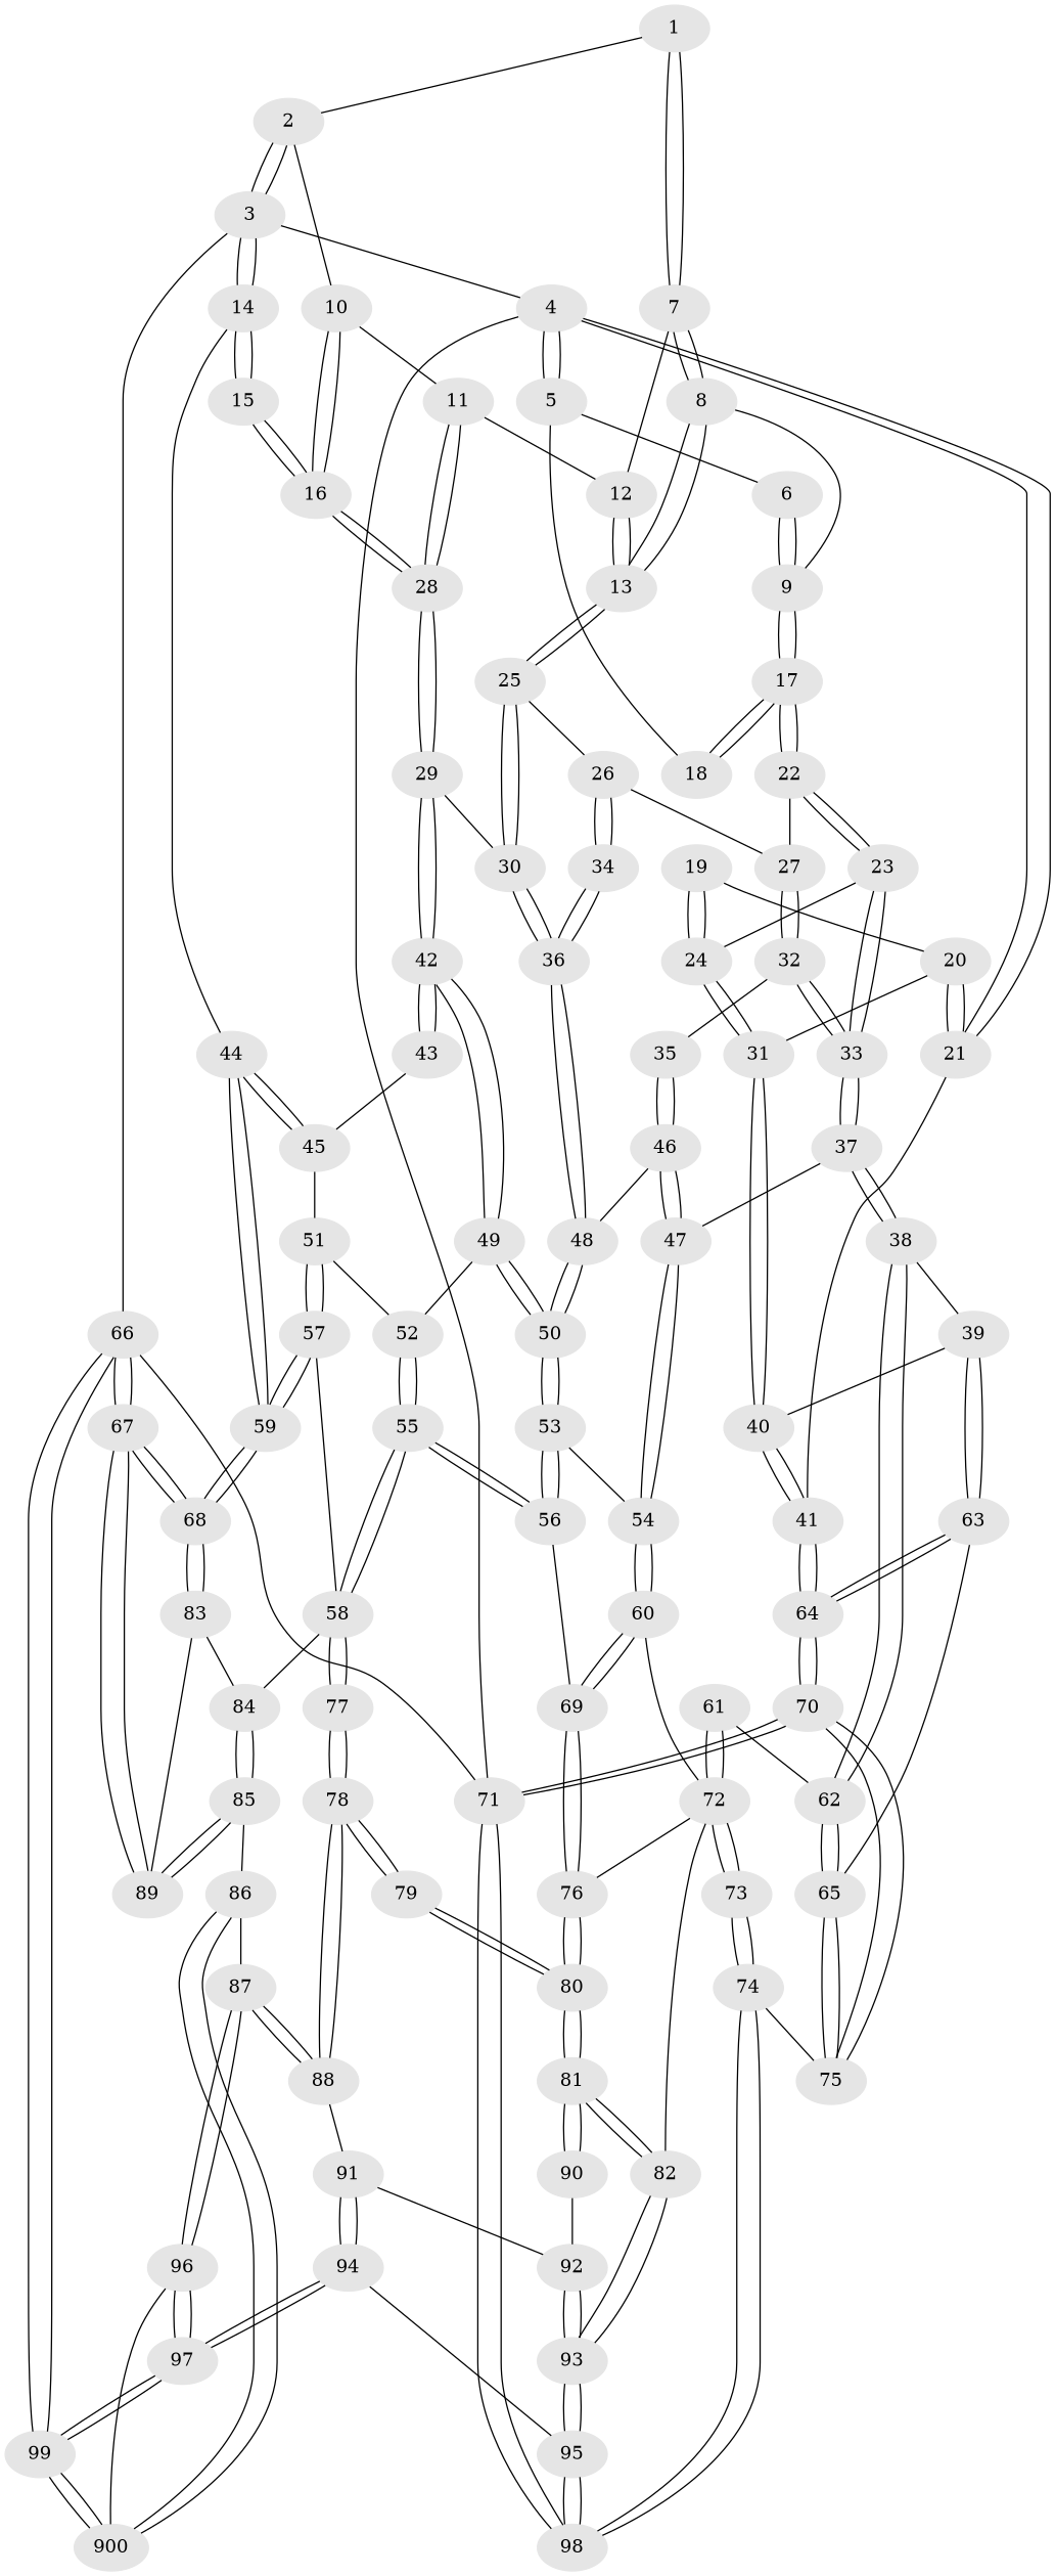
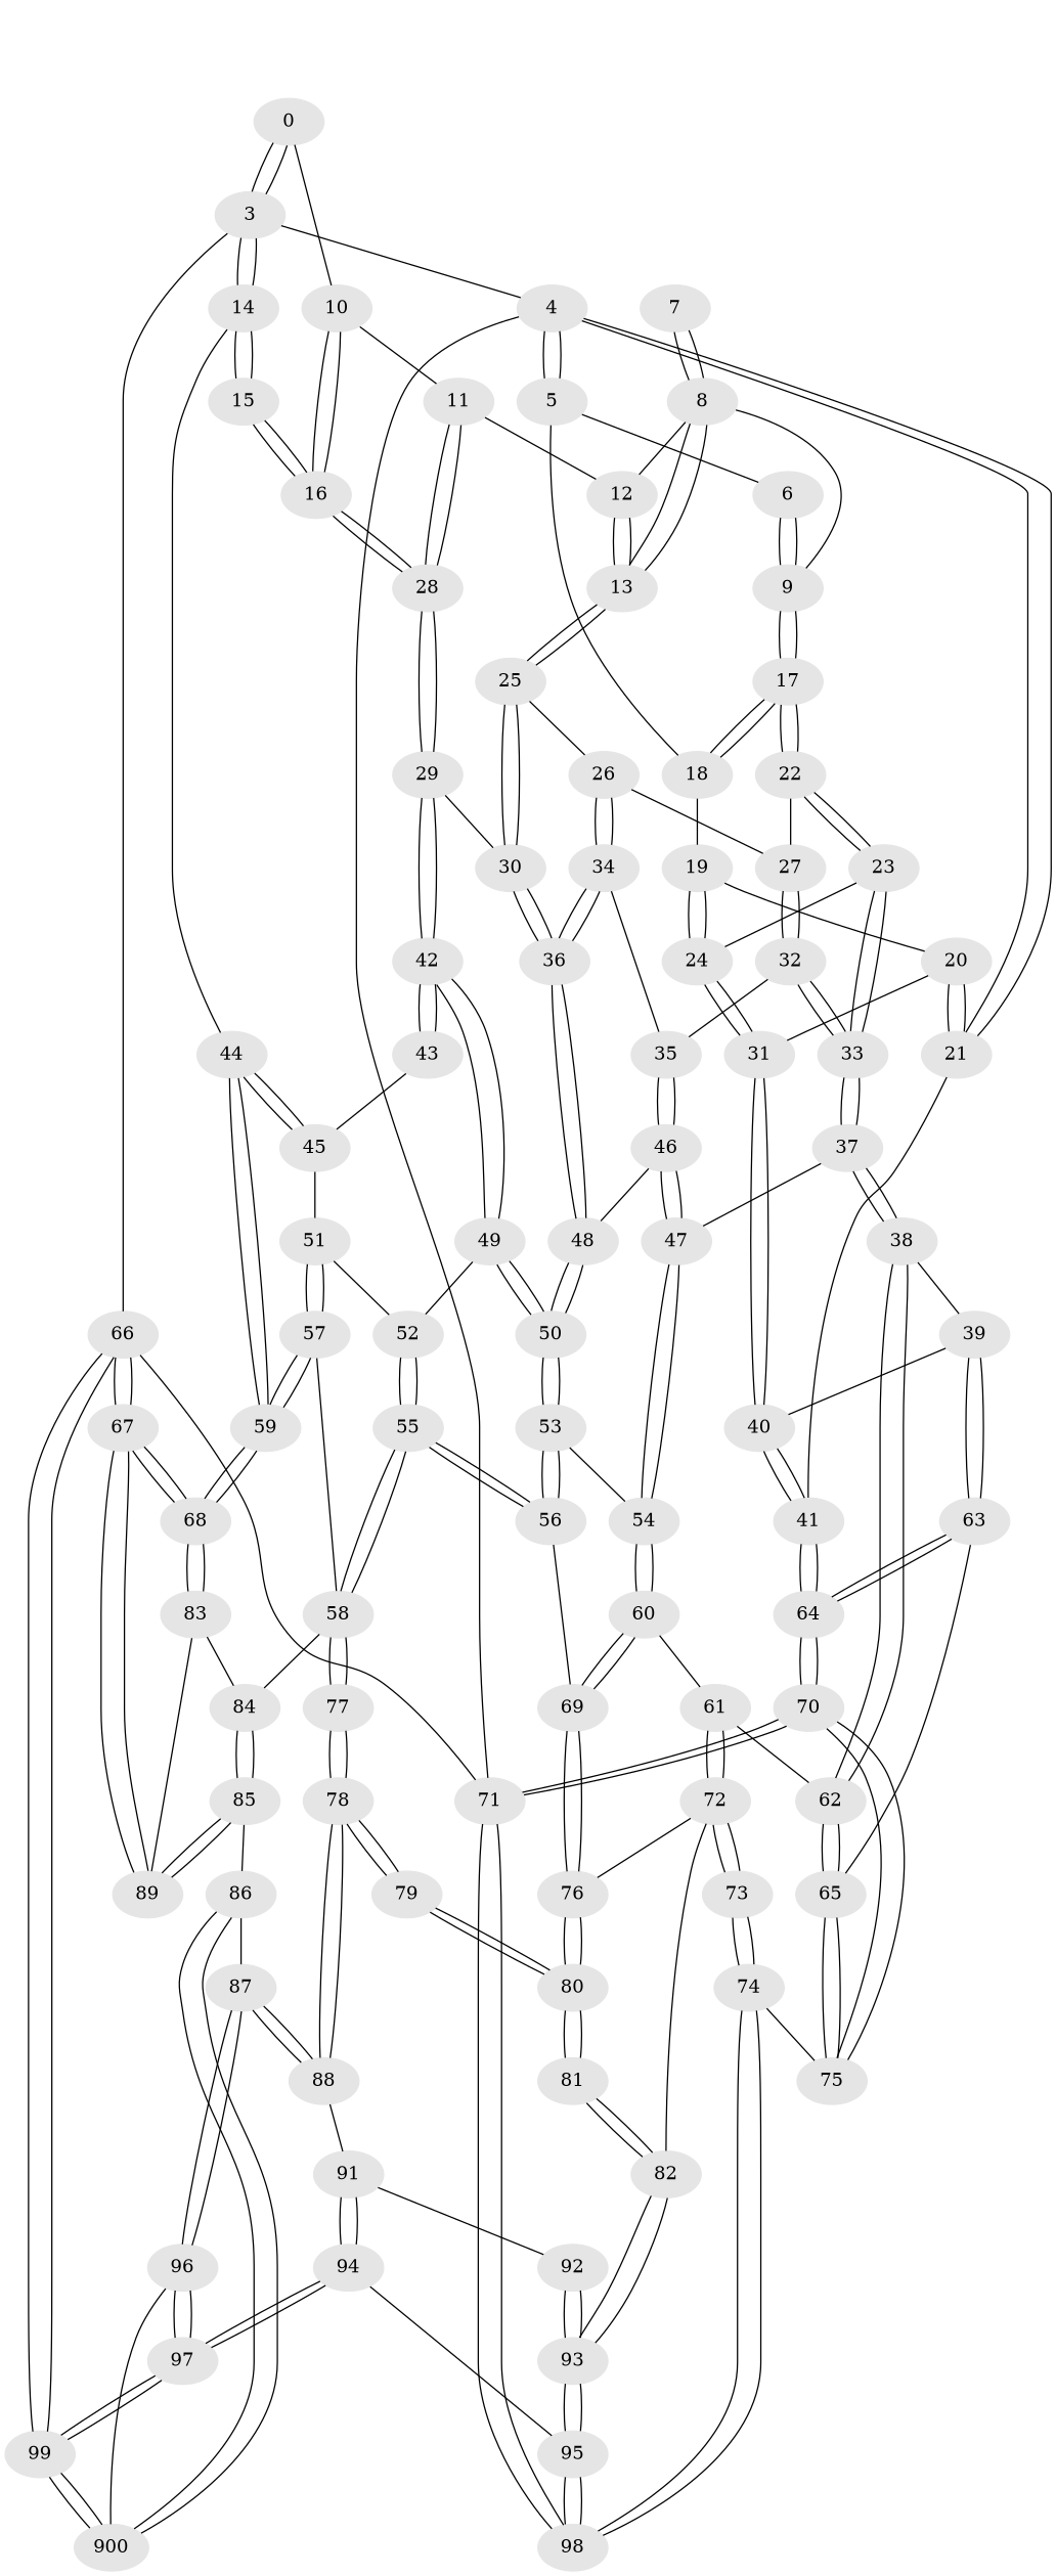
  graph {
    node [color=gray90 style=filled]
-   1
-   2
+   2 [label=0]
    7
    3
    10
    8
    12
    4
    14
    66
    11
    16
    5
    21
    71
    15
    44
    67
    99
    6
    18
    41
    98
    9
    19
    17
    13
    25
    22
    28
    29
    26
    30
    45
    59
    23
    27
    20
    24
    31
    40
    64
    33
    32
    37
    34
    36
    35
    42
    43
    49
    48
    46
    38
    47
    50
    39
    62
    54
    63
    65
    70
    52
    51
    68
    57
    60
    53
    55
    56
    58
    69
    61
    77
    84
    76
    78
    83
    72
    73
    82
    75
    89
    n84 [label=900]
    80
    74
    93
    81
    79
    88
    85
    91
-   90
    92
    95
    86
    87
    96
    97
    94
-   1 -- 2
-   1 -- 7
-   1 -- 7
    2 -- 3
    2 -- 3
    2 -- 10
    7 -- 8
    7 -- 8
-   7 -- 12
+   8 -- 12
    3 -- 4
    3 -- 14
    3 -- 14
    3 -- 66
    10 -- 11
    10 -- 16
    10 -- 16
    8 -- 9
    8 -- 13
    8 -- 13
    12 -- 13
    12 -- 13
    4 -- 5
    4 -- 5
    4 -- 21
    4 -- 21
    4 -- 71
    14 -- 15
    14 -- 15
    14 -- 44
    66 -- 71
    66 -- 67
    66 -- 67
    66 -- 99
    66 -- 99
    11 -- 12
    11 -- 28
    11 -- 28
    16 -- 28
    16 -- 28
    5 -- 6
    5 -- 18
    21 -- 41
    71 -- 98
    71 -- 98
    15 -- 16
    15 -- 16
    44 -- 45
    44 -- 45
    44 -- 59
    44 -- 59
    67 -- 68
    67 -- 68
    67 -- 89
    67 -- 89
    99 -- n84
    99 -- n84
    6 -- 9
    6 -- 9
+   18 -- 19
    41 -- 64
    41 -- 64
    9 -- 17
    9 -- 17
    19 -- 20
    19 -- 24
    19 -- 24
    17 -- 18
    17 -- 18
    17 -- 22
    17 -- 22
    13 -- 25
    13 -- 25
    25 -- 26
    25 -- 30
    25 -- 30
    22 -- 23
    22 -- 23
    22 -- 27
    28 -- 29
    28 -- 29
    29 -- 30
    29 -- 42
    29 -- 42
    26 -- 27
    26 -- 34
    26 -- 34
    30 -- 36
    30 -- 36
    45 -- 51
    59 -- 68
    59 -- 68
    23 -- 24
    23 -- 33
    23 -- 33
    27 -- 32
    27 -- 32
    20 -- 21
    20 -- 21
    20 -- 31
    24 -- 31
    24 -- 31
    31 -- 40
    31 -- 40
    40 -- 41
    40 -- 41
    64 -- 70
    64 -- 70
    33 -- 37
    33 -- 37
    32 -- 33
    32 -- 33
    32 -- 35
    37 -- 38
    37 -- 38
    37 -- 47
    34 -- 36
    34 -- 36
+   34 -- 35
    36 -- 48
    36 -- 48
    35 -- 46
    35 -- 46
    42 -- 43
    42 -- 43
    42 -- 49
    42 -- 49
    43 -- 45
    49 -- 50
    49 -- 50
    49 -- 52
    48 -- 50
    48 -- 50
    46 -- 48
    46 -- 47
    46 -- 47
    38 -- 39
    38 -- 62
    38 -- 62
    47 -- 54
    47 -- 54
    50 -- 53
    50 -- 53
    39 -- 40
    39 -- 63
    39 -- 63
    62 -- 65
    62 -- 65
    54 -- 60
    54 -- 60
    63 -- 64
    63 -- 64
    63 -- 65
    65 -- 75
    65 -- 75
    70 -- 71
    70 -- 71
    70 -- 75
    70 -- 75
    52 -- 55
    52 -- 55
    51 -- 52
    51 -- 57
    51 -- 57
    68 -- 83
    68 -- 83
    57 -- 59
    57 -- 59
    57 -- 58
    60 -- 69
    60 -- 69
-   60 -- 72
+   60 -- 61
    53 -- 54
    53 -- 56
    53 -- 56
    55 -- 56
    55 -- 56
    55 -- 58
    55 -- 58
    56 -- 69
    58 -- 77
    58 -- 77
    58 -- 84
    69 -- 76
    69 -- 76
    61 -- 62
    61 -- 72
    61 -- 72
    77 -- 78
    77 -- 78
    84 -- 85
    84 -- 85
    76 -- 80
    76 -- 80
    78 -- 79
    78 -- 79
    78 -- 88
    78 -- 88
    83 -- 84
    83 -- 89
    72 -- 76
    72 -- 73
    72 -- 73
    72 -- 82
    73 -- 74
    73 -- 74
    82 -- 93
    82 -- 93
    80 -- 81
    80 -- 81
    74 -- 98
    74 -- 98
    74 -- 75
    93 -- 95
    93 -- 95
    81 -- 82
    81 -- 82
-   81 -- 90
-   81 -- 90
    79 -- 80
    79 -- 80
    88 -- 91
    85 -- 89
    85 -- 89
    85 -- 86
    91 -- 92
    91 -- 94
    91 -- 94
-   90 -- 92
    92 -- 93
    92 -- 93
    95 -- 98
    95 -- 98
    86 -- n84
    86 -- n84
    86 -- 87
    87 -- 88
    87 -- 88
    87 -- 96
    87 -- 96
    96 -- n84
    96 -- 97
    96 -- 97
    97 -- 99
    97 -- 99
    94 -- 95
    94 -- 97
    94 -- 97
  }
